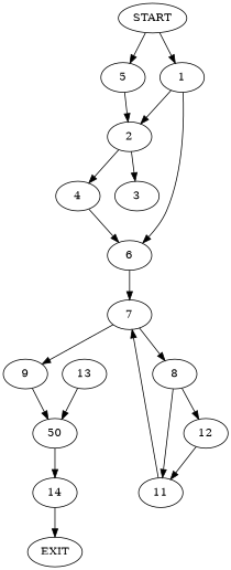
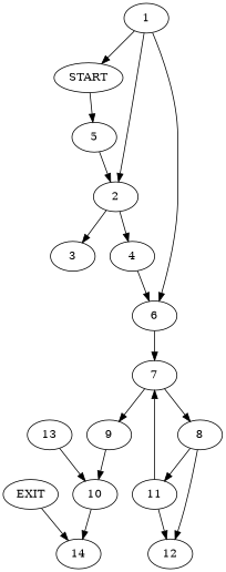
  digraph {
    n1 [label=START]
    1
    5
    2
    6
    n6 [label=EXIT]
    3
    4
    7
    8
    9
    11
    12
-   10 [label=50]
+   10
    14
    13
-   n1 -> 1
+   1 -> n1
    n1 -> 5
    1 -> 2
    1 -> 6
    5 -> 2
    2 -> 3
    2 -> 4
    6 -> 7
    4 -> 6
    7 -> 8
    7 -> 9
    8 -> 11
    8 -> 12
    9 -> 10
    11 -> 7
-   12 -> 11
+   11 -> 12
    10 -> 14
-   14 -> n6
+   n6 -> 14
    13 -> 10
  }
